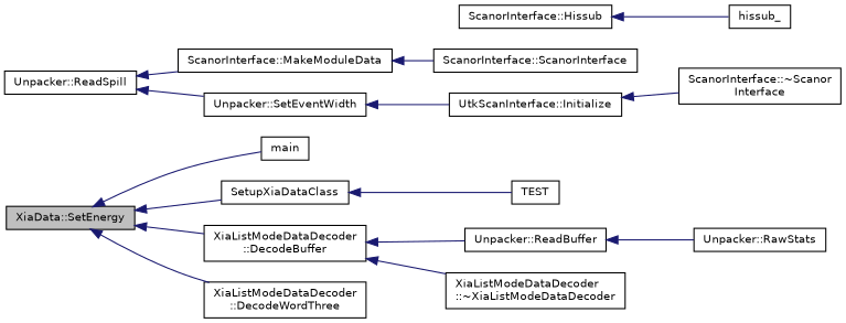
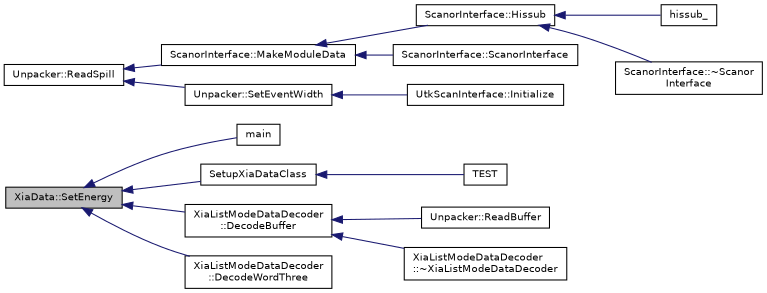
  digraph {
    rankdir=LR
    node [color=black fillcolor=white fontname=Helvetica fontsize=10 shape=record style=filled]
    edge [color=midnightblue dir=back fontname=Helvetica fontsize=10 labelfontname=Helvetica labelfontsize=10 style=solid]
    n1 [fillcolor=grey75 fontcolor=black height=0.2 label="XiaData::SetEnergy" width=0.4]
    n2 [height=0.2 label=main width=0.4]
    n3 [height=0.2 label=SetupXiaDataClass width=0.4]
    n4 [height=0.2 label="XiaListModeDataDecoder\l::DecodeBuffer" width=0.4]
    n5 [height=0.2 label="XiaListModeDataDecoder\l::DecodeWordThree" width=0.4]
    n6 [height=0.2 label=TEST width=0.4]
    n7 [height=0.2 label="Unpacker::ReadBuffer" width=0.4]
    n8 [height=0.2 label="XiaListModeDataDecoder\l::~XiaListModeDataDecoder" width=0.4]
-   n9 [height=0.2 label="Unpacker::RawStats" width=0.4]
    n10 [height=0.2 label="Unpacker::ReadSpill" width=0.4]
    n11 [height=0.2 label="ScanorInterface::MakeModuleData" width=0.4]
    n12 [height=0.2 label="Unpacker::SetEventWidth" width=0.4]
    n13 [height=0.2 label="ScanorInterface::Hissub" width=0.4]
    n14 [height=0.2 label="ScanorInterface::ScanorInterface" width=0.4]
    n15 [height=0.2 label="UtkScanInterface::Initialize" width=0.4]
    n16 [height=0.2 label=hissub_ width=0.4]
    n17 [height=0.2 label="ScanorInterface::~Scanor\lInterface" width=0.4]
    n1 -> n2
    n1 -> n3
    n1 -> n4
    n1 -> n5
    n3 -> n6
    n4 -> n7
    n4 -> n8
-   n7 -> n9
    n10 -> n11
    n10 -> n12
+   n11 -> n13
    n11 -> n14
    n12 -> n15
    n13 -> n16
-   n15 -> n17
+   n13 -> n17
  }
